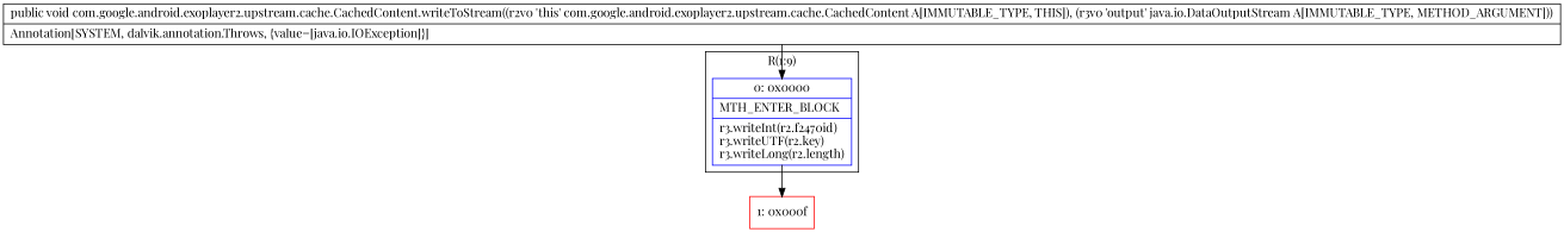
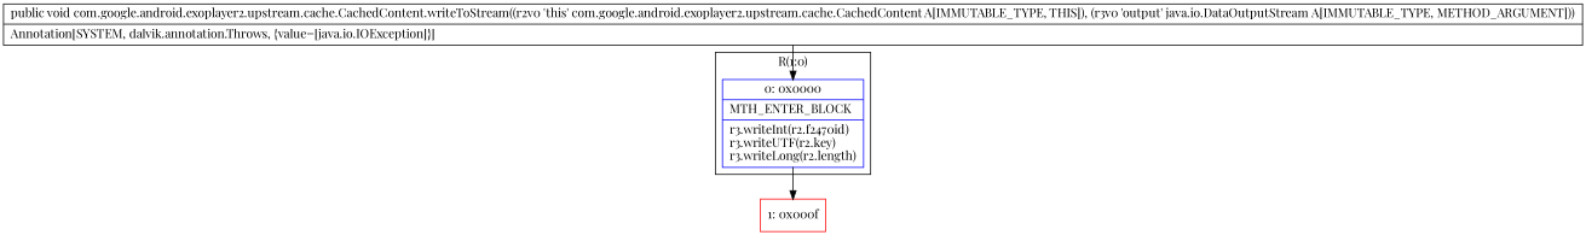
  digraph {
    fontname="Playfair Display"
    node [shape=record fontname="Playfair Display"]
    edge [fontname="Playfair Display"]
    n1 [color=blue label="{0\:\ 0x0000|MTH_ENTER_BLOCK\l|r3.writeInt(r2.f2470id)\lr3.writeUTF(r2.key)\lr3.writeLong(r2.length)\l}"]
    n2 [color=red label="{1\:\ 0x000f}"]
    n3 [label="{public void com.google.android.exoplayer2.upstream.cache.CachedContent.writeToStream((r2v0 'this' com.google.android.exoplayer2.upstream.cache.CachedContent A[IMMUTABLE_TYPE, THIS]), (r3v0 'output' java.io.DataOutputStream A[IMMUTABLE_TYPE, METHOD_ARGUMENT]))  | Annotation[SYSTEM, dalvik.annotation.Throws, \{value=[java.io.IOException]\}]\l}"]
    subgraph cluster_1 {
-     label="R(1:9)"
+     label="R(1:0)"
      n1
    }
    n1 -> n2
    n3 -> n1
  }
